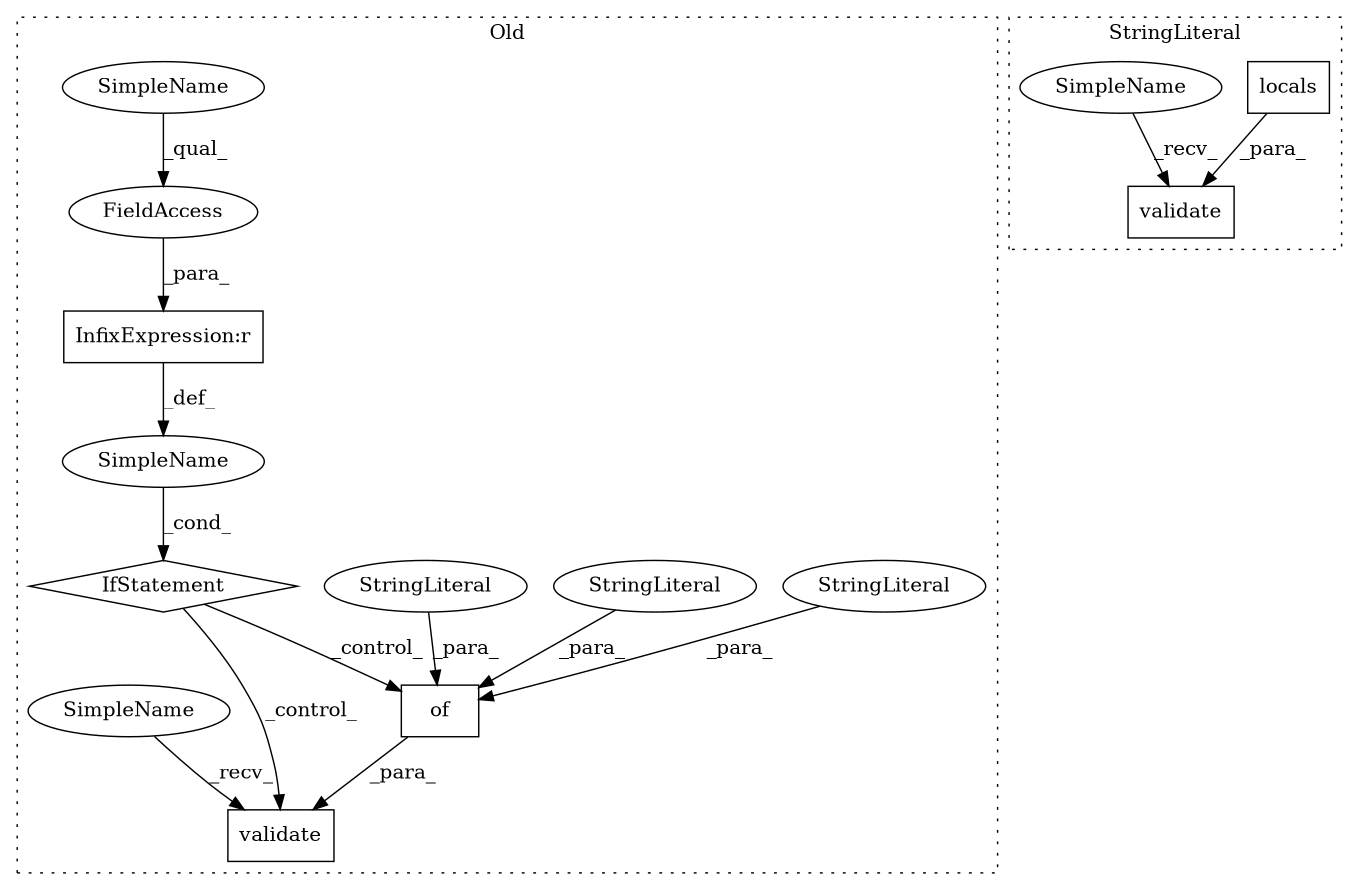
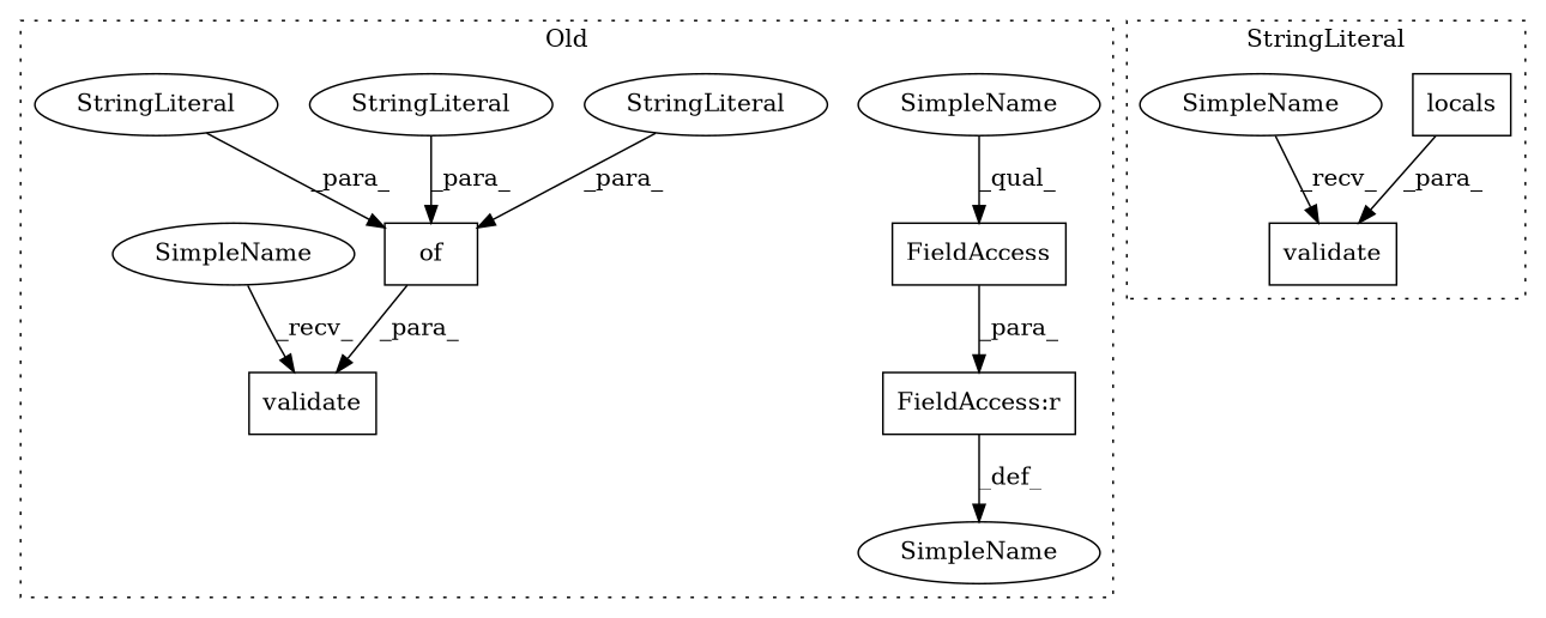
  digraph {
    node [a=42 l=4 s=1186 shape=ellipse]
-   n1 [a=25 l="4,2" label=IfStatement s="1182,1219" shape=diamond]
-   n2 [a=27 label="InfixExpression:r" s=1200 shape=box]
+   n2 [a=27 label="FieldAccess:r" s=1200 shape=box]
    n3 [label=SimpleName l="" s=""]
    n4 [a=32 l="9,1" label=validate s="1234,1340" shape=box]
-   n5 [a=22 l=14 label=FieldAccess]
+   n5 [a=22 l=14 label=FieldAccess shape=box]
    n6 [a=32 l="3,1" label=of s="1247,1339" shape=box]
    n7 [a=45 l=14 label=StringLiteral s=1294]
    n8 [a=45 l=7 label=StringLiteral s=1250]
    n9 [a=45 l=9 label=StringLiteral s=1322]
    n10 [label=SimpleName]
    n11 [label=SimpleName s=1229]
    n12 [a=32 l=8 label=locals s=1196 shape=box]
    n13 [a=32 l="9,1" label=validate s="1187,1204" shape=box]
    n14 [label=SimpleName s=1182]
    subgraph cluster_1 {
      label=Old
      style=dotted
-     n1
      n2
      n3
      n4
      n5
      n6
      n7
      n8
      n9
      n10
      n11
    }
    subgraph cluster_2 {
      label=StringLiteral
      style=dotted
      n12
      n13
      n14
    }
-   n1 -> n4 [label=_control_]
-   n1 -> n6 [label=_control_]
    n2 -> n3 [label=_def_]
-   n3 -> n1 [label=_cond_]
    n5 -> n2 [label=_para_]
    n6 -> n4 [label=_para_]
    n7 -> n6 [label=_para_]
    n8 -> n6 [label=_para_]
    n9 -> n6 [label=_para_]
    n10 -> n5 [label=_qual_]
    n11 -> n4 [label=_recv_]
    n12 -> n13 [label=_para_]
    n14 -> n13 [label=_recv_]
  }
